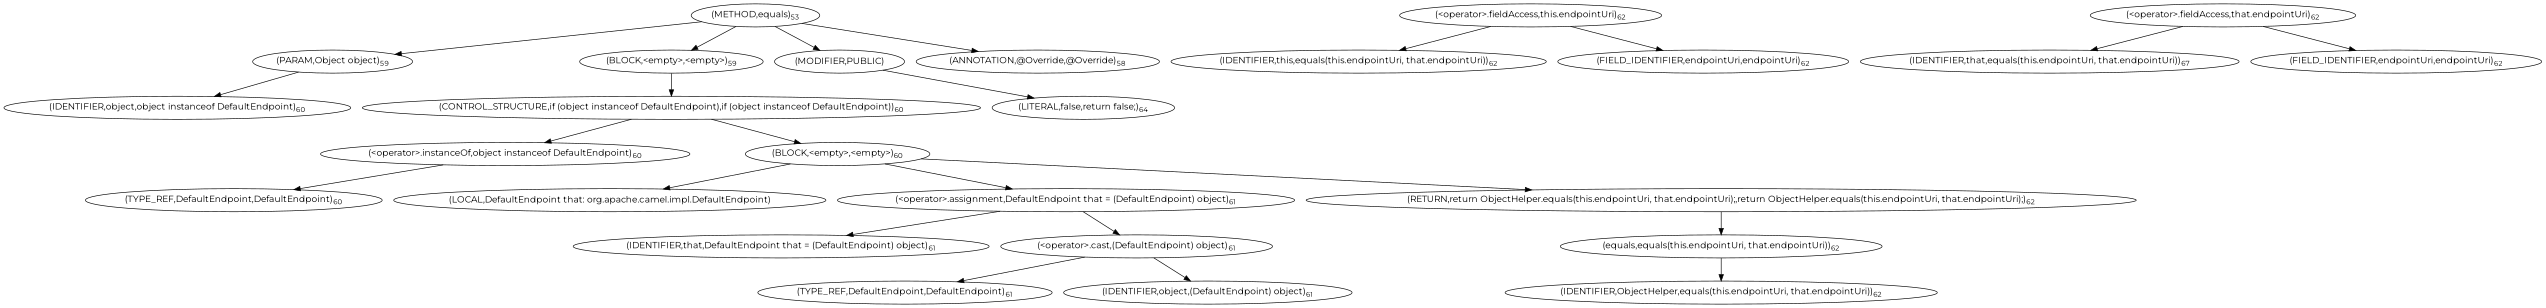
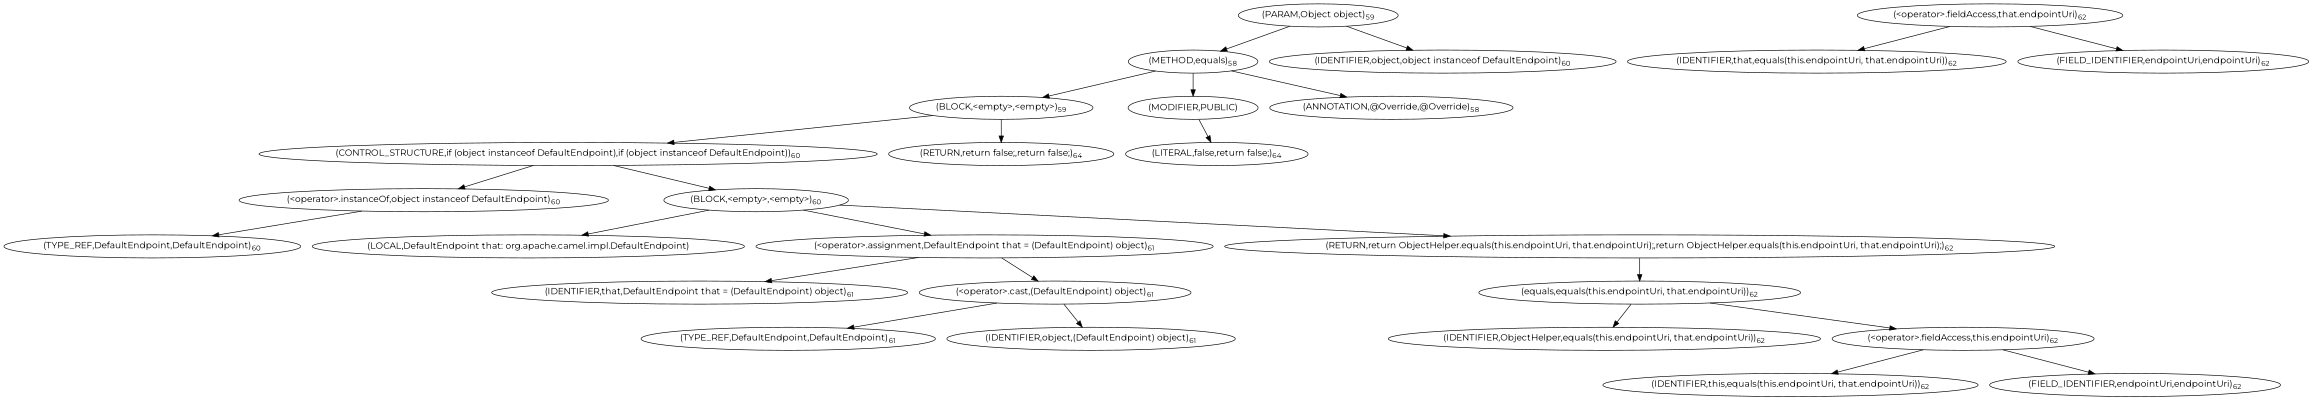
  digraph {
    fontname=Montserrat
    node [fontname=Montserrat]
    edge [fontname=Montserrat]
-   n1 [label=<(METHOD,equals)<SUB>53</SUB>>]
+   n1 [label=<(METHOD,equals)<SUB>58</SUB>>]
    n2 [label=<(PARAM,Object object)<SUB>59</SUB>>]
    n3 [label=<(BLOCK,&lt;empty&gt;,&lt;empty&gt;)<SUB>59</SUB>>]
    n4 [label=<(MODIFIER,PUBLIC)>]
    n5 [label=<(ANNOTATION,@Override,@Override)<SUB>58</SUB>>]
    n6 [label=<(IDENTIFIER,object,object instanceof DefaultEndpoint)<SUB>60</SUB>>]
    n7 [label=<(CONTROL_STRUCTURE,if (object instanceof DefaultEndpoint),if (object instanceof DefaultEndpoint))<SUB>60</SUB>>]
+   n8 [label=<(RETURN,return false;,return false;)<SUB>64</SUB>>]
    n9 [label=<(LITERAL,false,return false;)<SUB>64</SUB>>]
    n10 [label=<(&lt;operator&gt;.instanceOf,object instanceof DefaultEndpoint)<SUB>60</SUB>>]
    n11 [label=<(BLOCK,&lt;empty&gt;,&lt;empty&gt;)<SUB>60</SUB>>]
    n12 [label=<(TYPE_REF,DefaultEndpoint,DefaultEndpoint)<SUB>60</SUB>>]
    n13 [label=<(LOCAL,DefaultEndpoint that: org.apache.camel.impl.DefaultEndpoint)>]
    n14 [label=<(&lt;operator&gt;.assignment,DefaultEndpoint that = (DefaultEndpoint) object)<SUB>61</SUB>>]
    n15 [label=<(RETURN,return ObjectHelper.equals(this.endpointUri, that.endpointUri);,return ObjectHelper.equals(this.endpointUri, that.endpointUri);)<SUB>62</SUB>>]
    n16 [label=<(IDENTIFIER,that,DefaultEndpoint that = (DefaultEndpoint) object)<SUB>61</SUB>>]
    n17 [label=<(&lt;operator&gt;.cast,(DefaultEndpoint) object)<SUB>61</SUB>>]
    n18 [label=<(equals,equals(this.endpointUri, that.endpointUri))<SUB>62</SUB>>]
    n19 [label=<(TYPE_REF,DefaultEndpoint,DefaultEndpoint)<SUB>61</SUB>>]
    n20 [label=<(IDENTIFIER,object,(DefaultEndpoint) object)<SUB>61</SUB>>]
    n21 [label=<(IDENTIFIER,ObjectHelper,equals(this.endpointUri, that.endpointUri))<SUB>62</SUB>>]
    n22 [label=<(&lt;operator&gt;.fieldAccess,this.endpointUri)<SUB>62</SUB>>]
    n23 [label=<(IDENTIFIER,this,equals(this.endpointUri, that.endpointUri))<SUB>62</SUB>>]
    n24 [label=<(FIELD_IDENTIFIER,endpointUri,endpointUri)<SUB>62</SUB>>]
    n25 [label=<(&lt;operator&gt;.fieldAccess,that.endpointUri)<SUB>62</SUB>>]
-   n26 [label=<(IDENTIFIER,that,equals(this.endpointUri, that.endpointUri))<SUB>67</SUB>>]
+   n26 [label=<(IDENTIFIER,that,equals(this.endpointUri, that.endpointUri))<SUB>62</SUB>>]
    n27 [label=<(FIELD_IDENTIFIER,endpointUri,endpointUri)<SUB>62</SUB>>]
-   n1 -> n2
+   n2 -> n1
    n1 -> n3
    n1 -> n4
    n1 -> n5
    n2 -> n6
    n3 -> n7
+   n3 -> n8
    n4 -> n9
    n7 -> n10
    n7 -> n11
    n10 -> n12
    n11 -> n13
    n11 -> n14
    n11 -> n15
    n14 -> n16
    n14 -> n17
    n15 -> n18
    n17 -> n19
    n17 -> n20
    n18 -> n21
+   n18 -> n22
    n22 -> n23
    n22 -> n24
    n25 -> n26
    n25 -> n27
  }
